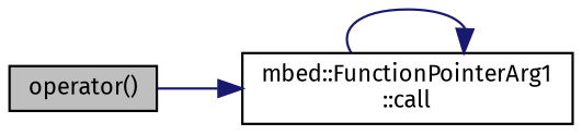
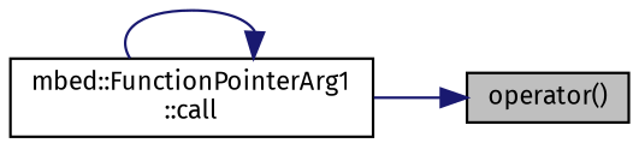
  digraph {
    rankdir=LR
    fontname="Fira Sans"
    node [color=black fontname="Fira Sans" fontsize=10 shape=record style=filled]
    edge [color=midnightblue fontname="Fira Sans" fontsize=10 labelfontname=Helvetica labelfontsize=10 style=solid]
    n1 [fillcolor=grey75 fontcolor=black height=0.2 label="operator()" width=0.4]
    n2 [fillcolor=white height=0.2 label="mbed::FunctionPointerArg1\l::call" width=0.4]
-   n1 -> n2
+   n2 -> n1
    n2 -> n2
  }
